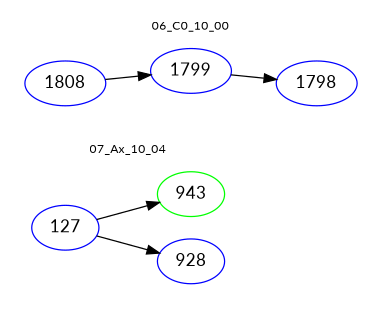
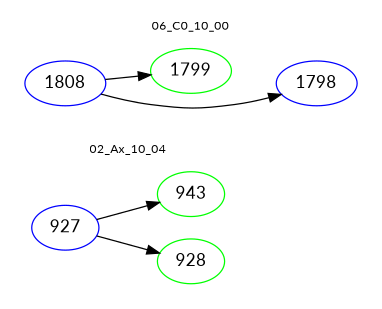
  digraph {
    fontname=Lato
    rankdir=LR
    node [color=blue fontname=Lato]
    edge [color=black fontname=Lato]
-   n1 [label=127]
-   n2 [label=928]
+   n1 [label=927]
+   n2 [color=green label=928]
    n3 [color=green label=943]
    n4 [label=1808]
    n5 [label=1798]
-   n6 [label=1799]
+   n6 [color=green label=1799]
    subgraph cluster_1 {
      color=white
      fontsize=10
-     label="07_Ax_10_04"
+     label="02_Ax_10_04"
      n1
      n2
      n3
    }
    subgraph cluster_2 {
      color=white
      fontsize=10
      label="06_C0_10_00"
      n4
      n5
      n6
    }
    n1 -> n2
    n1 -> n3
-   n6 -> n5
+   n4 -> n5
    n4 -> n6
  }
